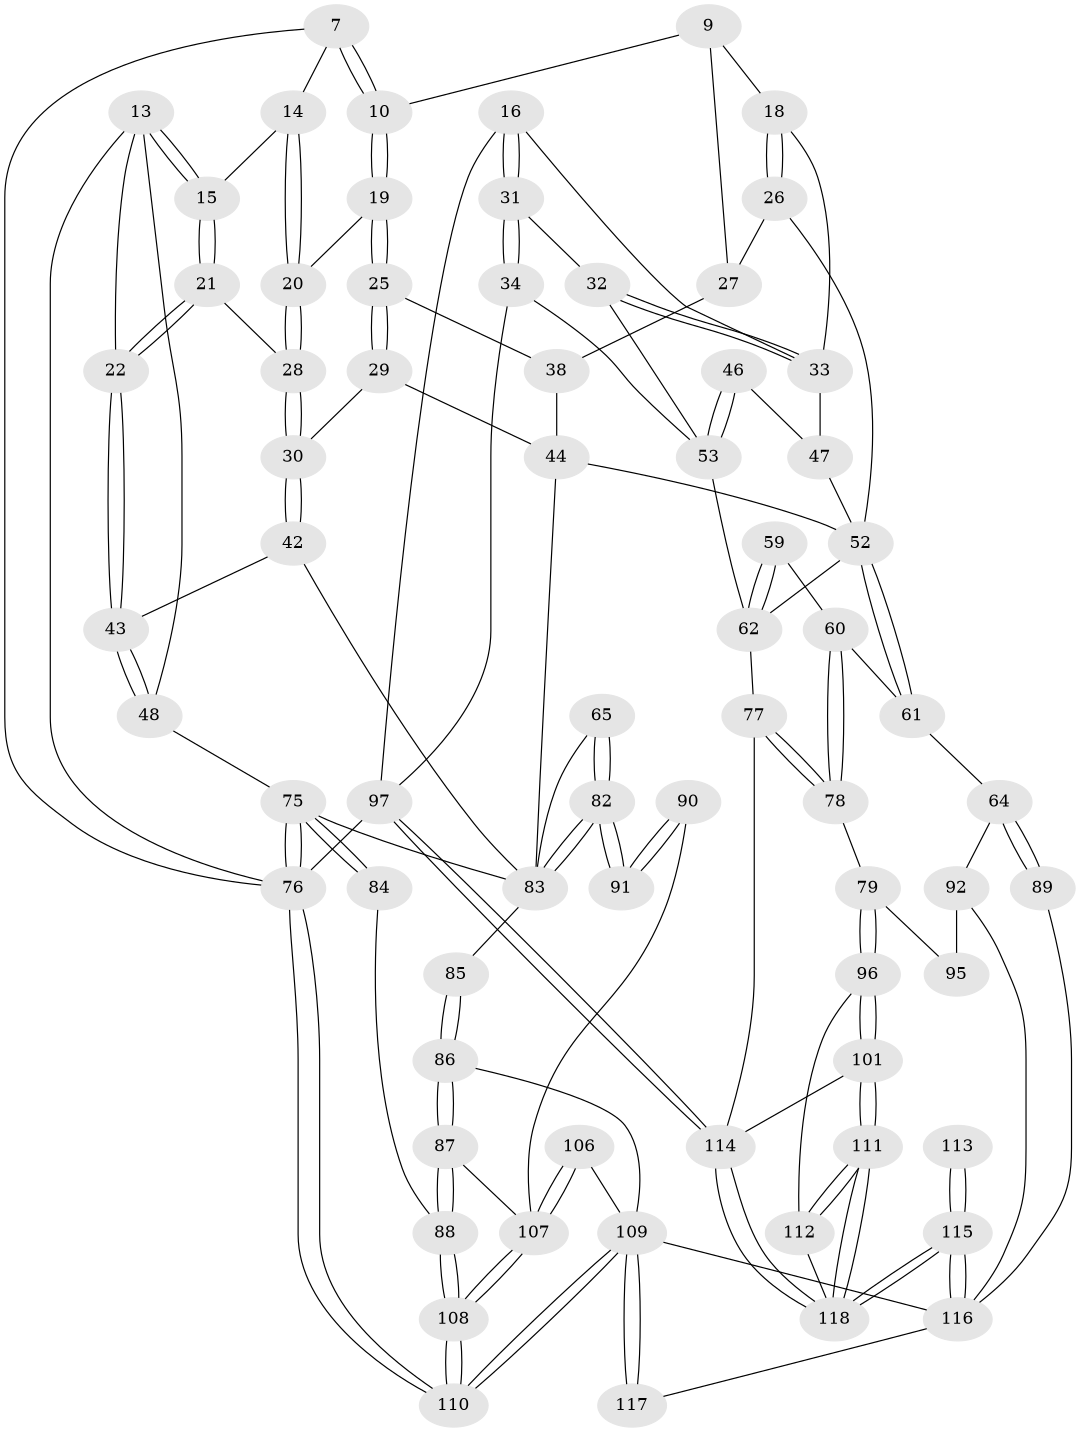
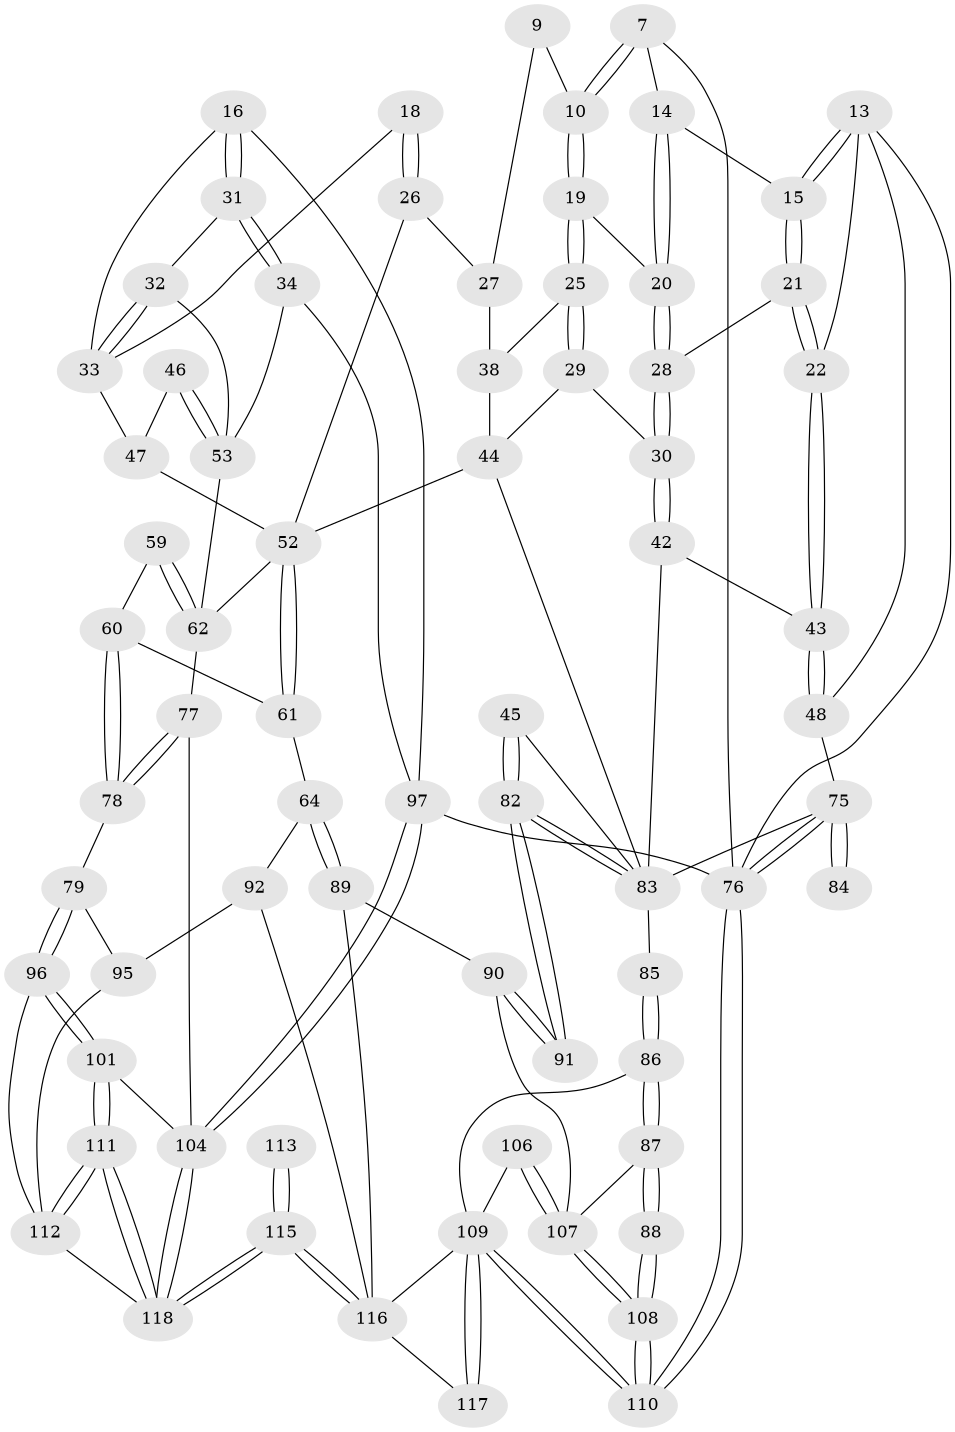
  graph {
    node [color=gray90 style=filled]
    7 [super="+6"]
    10
    14
    76 [super="+5"]
    19
    15
    20
    110
    9 [super="+8"]
    18
    27 [super="+23"]
    16 [super="+2"]
    31
    33 [super="+17"]
    n15 [label=97 super="+3"]
    26
    38 [super="+24+37"]
    25
    13 [super="+12+11"]
    22
    48
    21
    43
    75 [super="+74"]
    28
    32
    34
    47 [super="+35"]
-   114 [super="+100+99+68"]
+   114 [super="+100+99+68" label=104]
    52 [super="+40+51+36"]
    29
    30
    44 [super="+39+41"]
    61
    62 [super="+58+57"]
    42
    83 [super="+72+73+66"]
    53 [super="+50+45"]
    85
    46
    84
    64 [super="+63"]
    77 [super="+69"]
    59
    60
    78
    79
    89
    92 [super="+81"]
-   65
+   65 [label=45]
    82
    90
    116 [super="+93+94"]
    95 [super="+80"]
    91
    118
    88
    96
    112 [super="+98"]
    101
    86
    108
    87
    109 [super="+105+104"]
    107 [super="+103+102"]
    117
    111
    106
    113
    115
    7 -- 10
    7 -- 10
    7 -- 14
    7 -- 76
    10 -- 19
    10 -- 19
    14 -- 15
    14 -- 20
    14 -- 20
    76 -- 110
    76 -- 110
    19 -- 20
    19 -- 25
    19 -- 25
    15 -- 21
    15 -- 21
    20 -- 28
    20 -- 28
    9 -- 10
-   9 -- 18
    9 -- 27
    18 -- 33
    18 -- 26
    18 -- 26
    27 -- 38 [weight=2]
    16 -- 31
    16 -- 31
    16 -- 33
    16 -- n15
    31 -- 32
    31 -- 34
    31 -- 34
    33 -- 47
    n15 -- 76 [weight=2]
    n15 -- 114 [weight=2]
    n15 -- 114
    26 -- 27
    26 -- 52
    38 -- 44 [weight=2]
    25 -- 38
    25 -- 29
    25 -- 29
    13 -- 76
    13 -- 15
    13 -- 15
    13 -- 22
    13 -- 48
    22 -- 43
    22 -- 43
    48 -- 75
    21 -- 22
    21 -- 22
    21 -- 28
    43 -- 48
    43 -- 48
    75 -- 76
    75 -- 76
    75 -- 83 [weight=2]
    75 -- 84 [weight=2]
    75 -- 84
    28 -- 30
    28 -- 30
    32 -- 33
    32 -- 33
    32 -- 53
    34 -- n15
    34 -- 53
    47 -- 52 [weight=2]
    114 -- 118
    114 -- 118
    52 -- 61
    52 -- 61
    52 -- 62
    29 -- 30
    29 -- 44
    30 -- 42
    30 -- 42
    44 -- 52
    44 -- 83
    61 -- 64
    62 -- 77
    42 -- 43
    42 -- 83
    83 -- 85 [weight=2]
    53 -- 62 [weight=2]
    85 -- 86
    85 -- 86
    46 -- 47
    46 -- 53 [weight=2]
    46 -- 53
-   84 -- 88
    64 -- 89
    64 -- 89
    64 -- 92
    77 -- 114 [weight=2]
    77 -- 78
    77 -- 78
    59 -- 62 [weight=2]
    59 -- 62
    59 -- 60
    60 -- 61
    60 -- 78
    60 -- 78
    78 -- 79
    79 -- 95
    79 -- 96
    79 -- 96
+   89 -- 90
    89 -- 116
    92 -- 116
    92 -- 95 [weight=2]
    65 -- 83
    65 -- 82
    65 -- 82
    82 -- 83
    82 -- 83
    82 -- 91
    82 -- 91
    90 -- 91
    90 -- 91
    90 -- 107
    116 -- 117
+   95 -- 112
    88 -- 108
    88 -- 108
    96 -- 112
    96 -- 101
    96 -- 101
    112 -- 118 [weight=2]
    101 -- 114
    101 -- 111
    101 -- 111
    86 -- 87
    86 -- 87
    86 -- 109
    108 -- 110
    108 -- 110
    87 -- 88
    87 -- 88
    87 -- 107
    109 -- 110
    109 -- 110
    109 -- 116
    109 -- 117 [weight=2]
    109 -- 117
    107 -- 108
    107 -- 108
    111 -- 118
    111 -- 118
    111 -- 112
    111 -- 112
    106 -- 109
    106 -- 107 [weight=2]
    106 -- 107
    113 -- 115
    113 -- 115
    115 -- 116
    115 -- 116
    115 -- 118
    115 -- 118
  }
